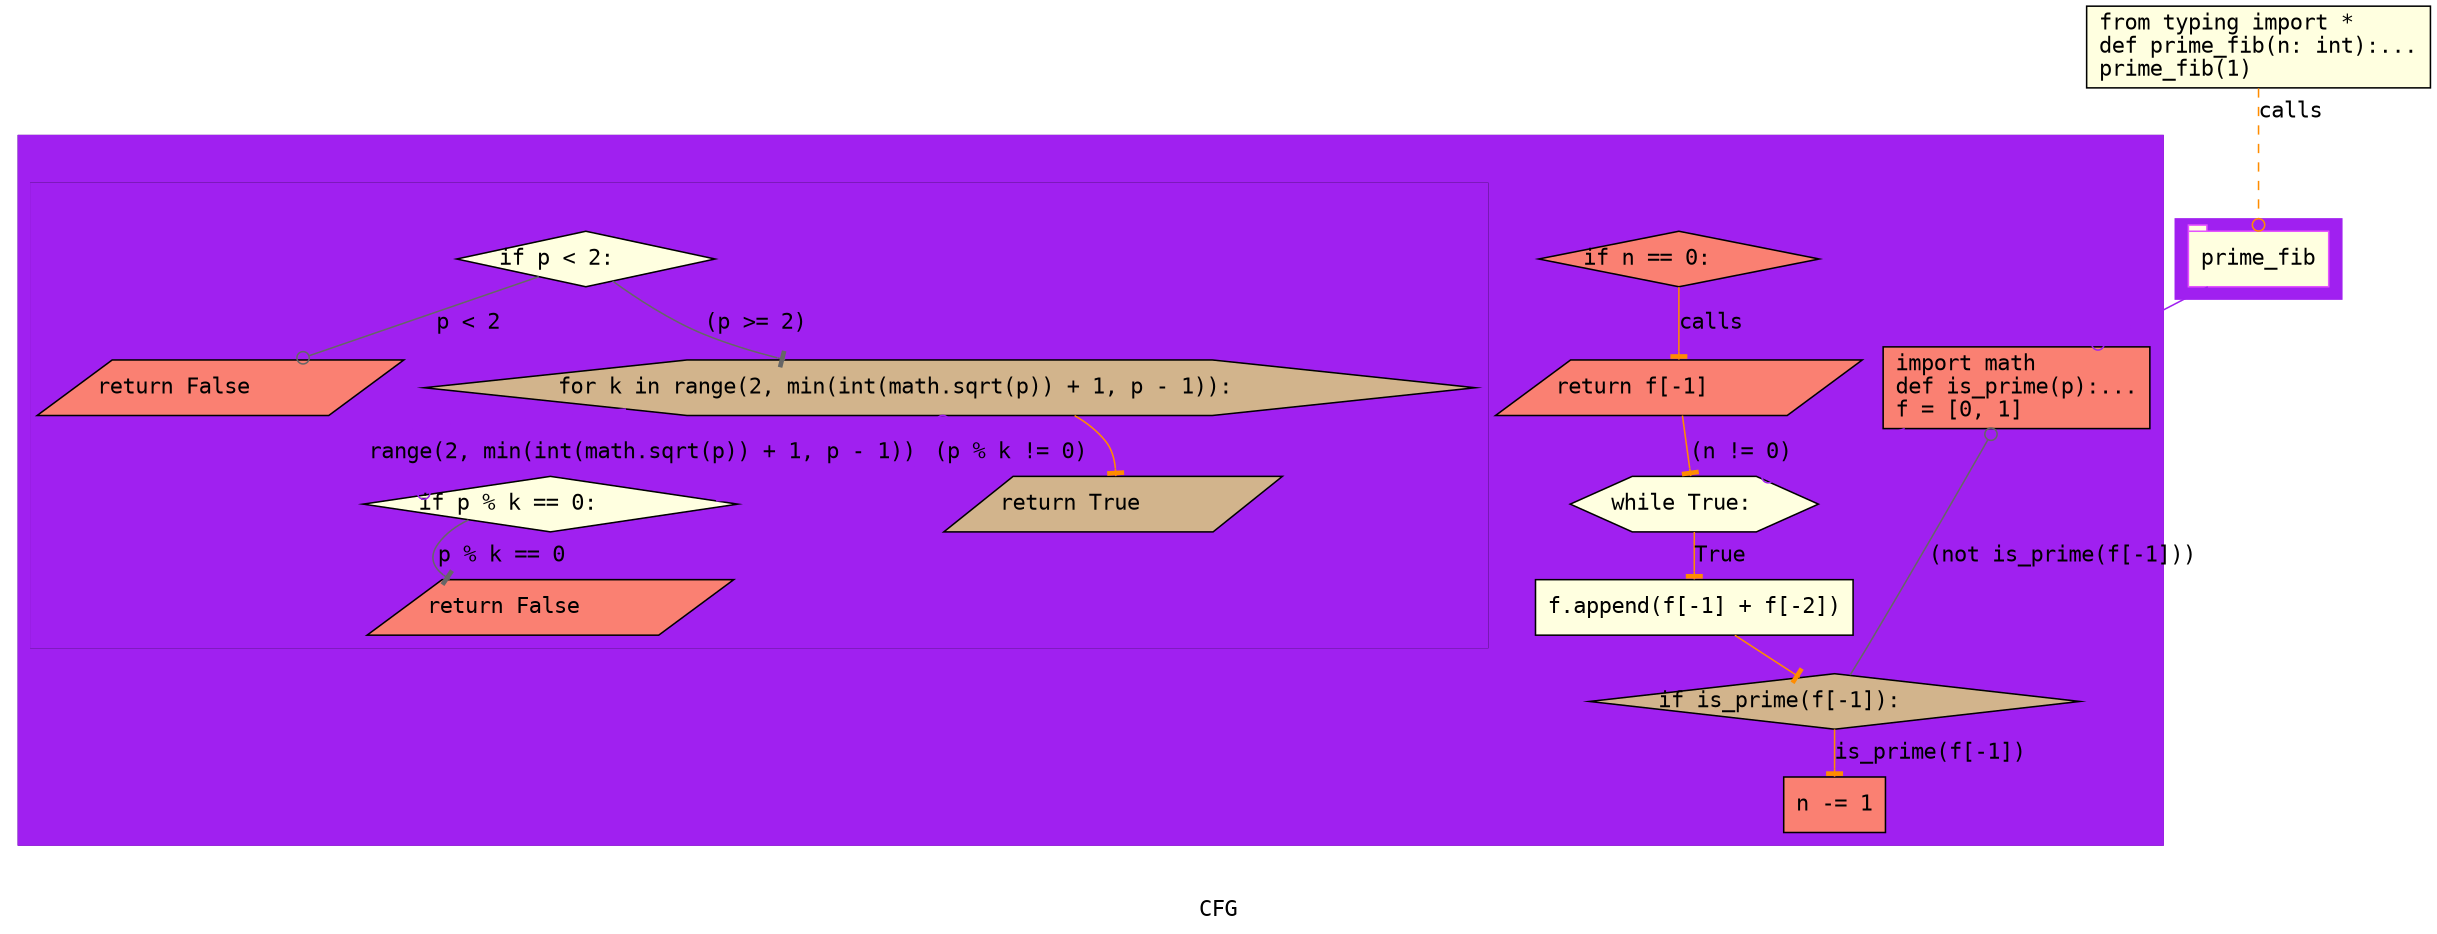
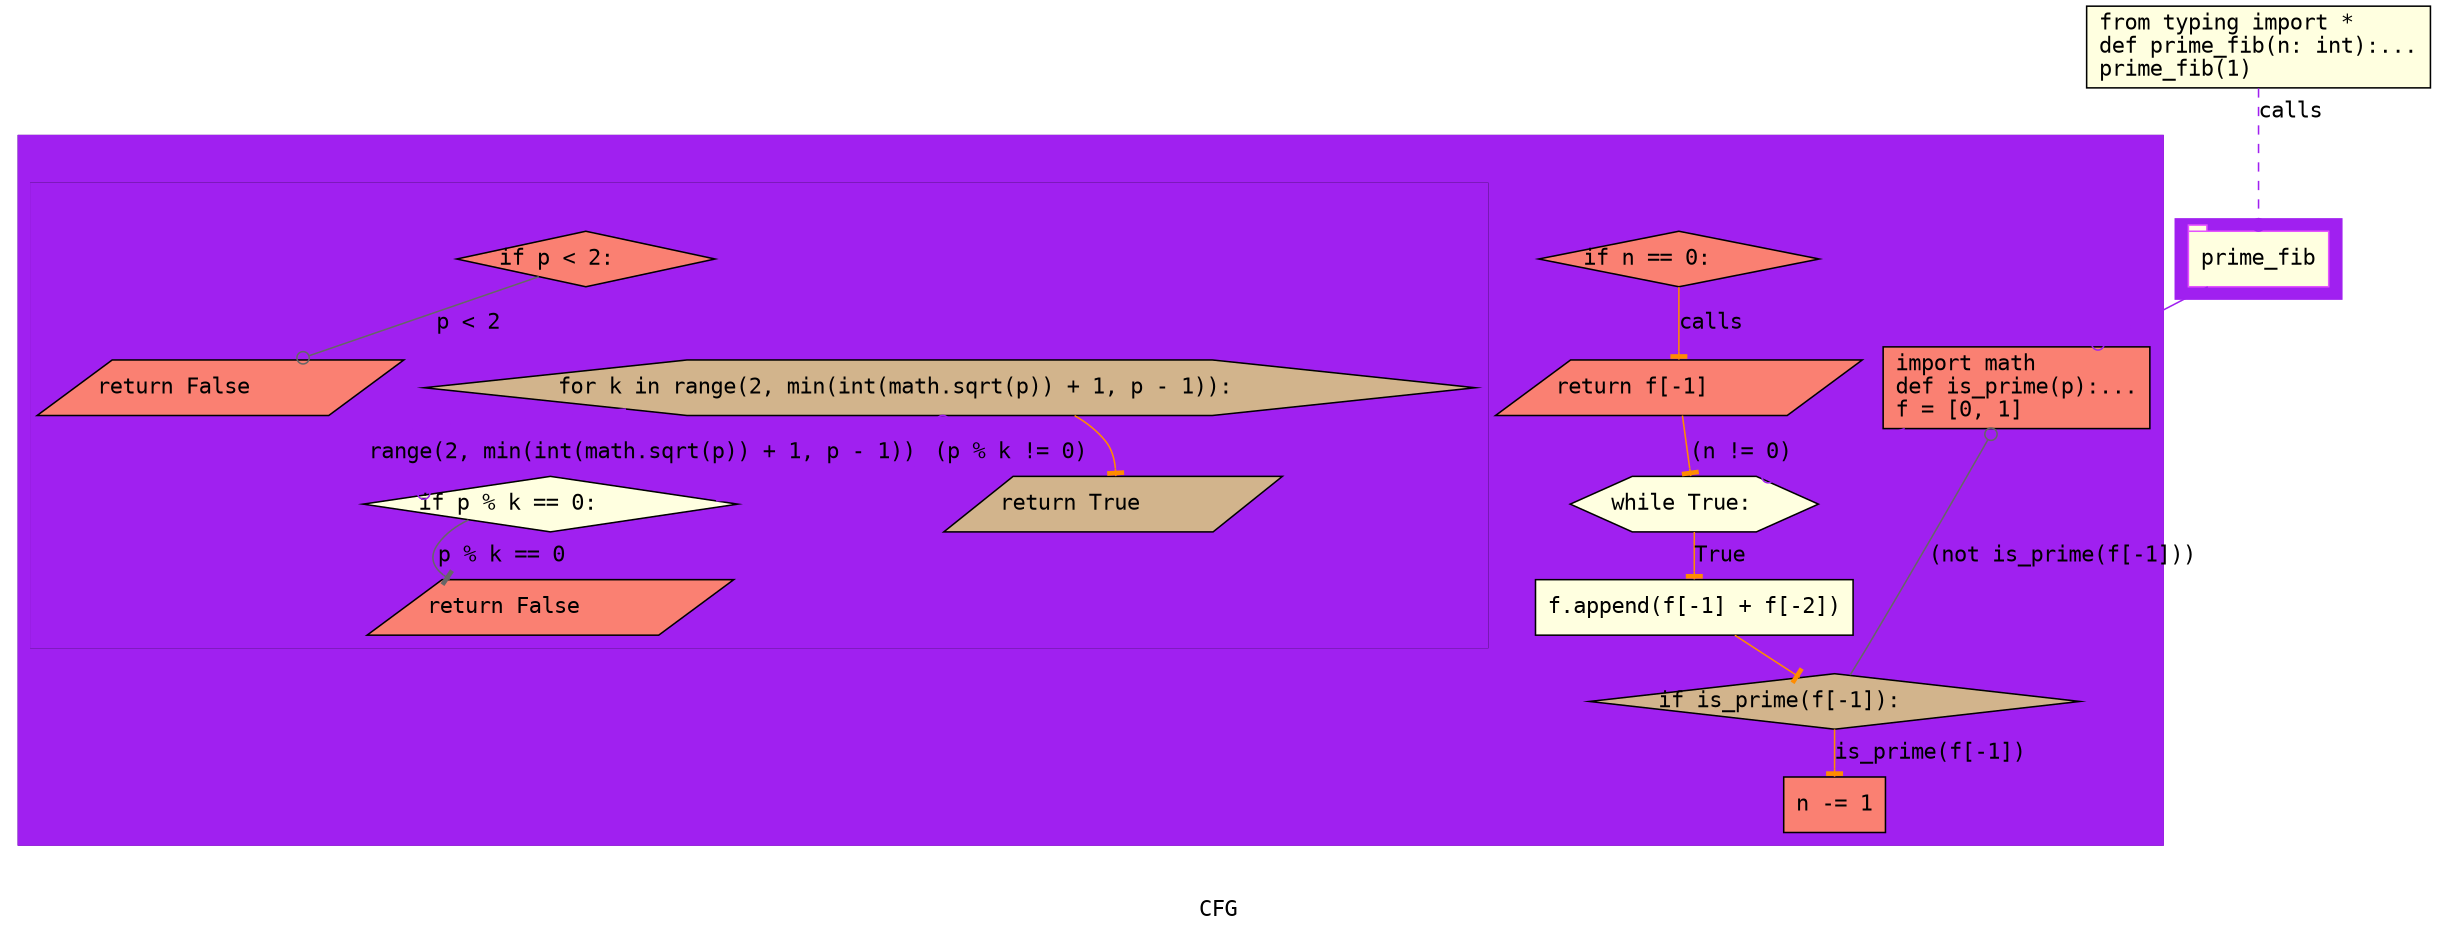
  digraph {
    compound=True
    fontname="DejaVu Sans Mono"
    label=CFG
    pack=False
    rankdir=TB
    ranksep=0.02
    node [fillcolor=salmon fontname="DejaVu Sans Mono" shape=diamond style="filled,solid"]
    edge [arrowhead=tee color=darkorange fontname="DejaVu Sans Mono"]
    n1 [color="#E552FF" fillcolor=lightyellow height=0.5 label=prime_fib linenum="[20]" shape=tab style=filled width=1.2639]
-   n2 [fillcolor=lightyellow height=0.5 label="if p < 2:\l" linenum="[6]" width=2.3234]
+   n2 [height=0.5 label="if p < 2:\l" linenum="[6]" width=2.3234]
    n3 [height=0.5 label="return False\l" linenum="[7]" shape=parallelogram width=3.0706]
    n4 [fillcolor=tan height=0.5 label="for k in range(2, min(int(math.sqrt(p)) + 1, p - 1)):\l" linenum="[8]" shape=hexagon width=9.4645]
    n5 [fillcolor=lightyellow height=0.5 label="if p % k == 0:\l" linenum="[9]" width=3.3702]
    n6 [fillcolor=tan height=0.5 label="return True\l" linenum="[11]" shape=parallelogram width=2.8323]
    n7 [height=0.5 label="return False\l" linenum="[10]" shape=parallelogram width=3.0706]
    n8 [height=0.73611 label="import math\ldef is_prime(p):...\lf = [0, 1]\l" linenum="[3, 5, 12]" shape=rectangle width=2.4028]
    n9 [fillcolor=lightyellow height=0.5 label="while True:\l" linenum="[13]" shape=hexagon width=2.2306]
    n10 [fillcolor=lightyellow height=0.5 label="f.append(f[-1] + f[-2])\l" linenum="[14]" shape=rectangle width=2.8611]
    n11 [fillcolor=tan height=0.5 label="if is_prime(f[-1]):\l" linenum="[15]" width=4.4171]
    n12 [height=0.5 label="n -= 1\l" linenum="[16]" shape=rectangle width=0.91667]
    n13 [height=0.5 label="if n == 0:\l" linenum="[17]" width=2.5277]
    n14 [height=0.5 label="return f[-1]\l" linenum="[18]" shape=parallelogram width=3.0706]
    n15 [fillcolor=lightyellow height=0.73611 label="from typing import *\ldef prime_fib(n: int):...\lprime_fib(1)\l" linenum="[1]" shape=rectangle width=3.0972]
    subgraph cluster_1 {
      color=purple
      compound=true
      label=""
      shape=tab
      style=filled
      n1
    }
    subgraph cluster_2 {
      label=prime_fib
      n8
      n9
      n10
      n11
      n12
      n13
      n14
      subgraph cluster_3 {
        color=purple
        compound=true
        label=""
        shape=tab
        style=filled
      }
      subgraph cluster_4 {
        color=purple
        compound=true
        label=""
        shape=tab
        style=filled
      }
      subgraph cluster_5 {
        label=is_prime
        n2
        n3
        n4
        n5
        n6
        n7
        subgraph cluster_6 {
          color=purple
          compound=true
          label=""
          shape=tab
          style=filled
        }
      }
    }
    n1 -> n8 [arrowhead=odot color=purple]
    n2 -> n3 [arrowhead=odot color=gray40 label="p < 2"]
-   n2 -> n4 [color=gray40 label="(p >= 2)"]
    n4 -> n5 [arrowhead=odot color=purple label="range(2, min(int(math.sqrt(p)) + 1, p - 1))"]
    n4 -> n6
    n5 -> n4 [arrowhead=odot color=purple label="(p % k != 0)"]
    n5 -> n7 [color=gray40 label="p % k == 0"]
    n8 -> n9 [arrowhead=odot color=purple]
    n9 -> n10 [label=True]
    n10 -> n11
    n11 -> n8 [arrowhead=odot color=gray40 label="(not is_prime(f[-1]))"]
    n11 -> n12 [label="is_prime(f[-1])"]
    n13 -> n14 [label=calls]
    n14 -> n9 [label="(n != 0)"]
-   n15 -> n1 [arrowhead=odot label=calls style=dashed]
+   n15 -> n1 [arrowhead=odot color=purple label=calls style=dashed]
  }
